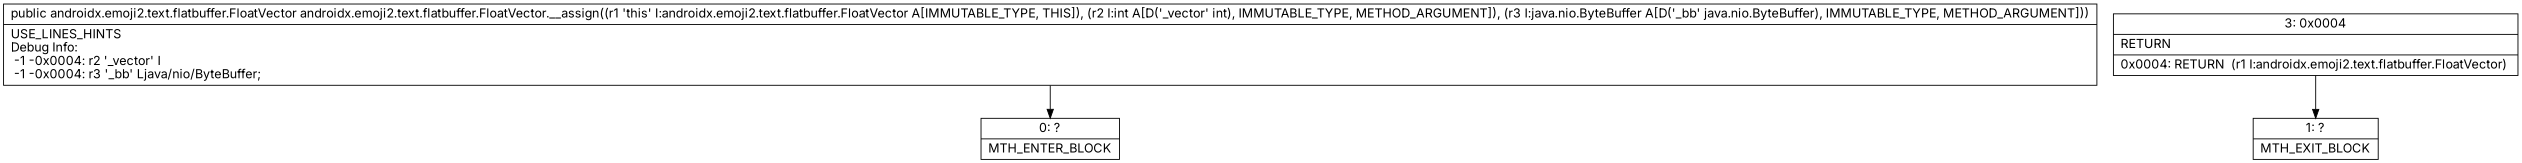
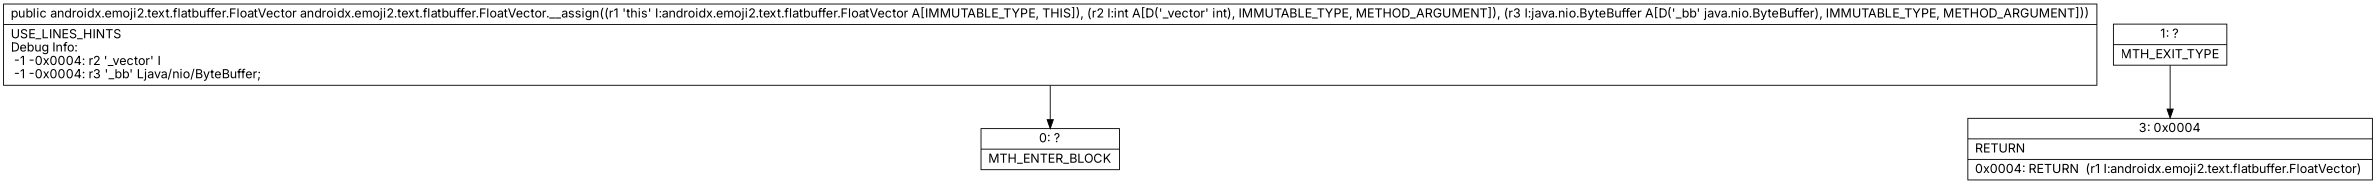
  digraph {
    fontname=Inter
    node [fontname=Inter shape=record]
    edge [fontname=Inter]
    n1 [label="{0\:\ ?|MTH_ENTER_BLOCK\l}"]
    n2 [label="{3\:\ 0x0004|RETURN\l|0x0004: RETURN  (r1 I:androidx.emoji2.text.flatbuffer.FloatVector) \l}"]
-   n3 [label="{1\:\ ?|MTH_EXIT_BLOCK\l}"]
+   n3 [label="{1\:\ ?|MTH_EXIT_TYPE\l}"]
    n4 [label="{public androidx.emoji2.text.flatbuffer.FloatVector androidx.emoji2.text.flatbuffer.FloatVector.__assign((r1 'this' I:androidx.emoji2.text.flatbuffer.FloatVector A[IMMUTABLE_TYPE, THIS]), (r2 I:int A[D('_vector' int), IMMUTABLE_TYPE, METHOD_ARGUMENT]), (r3 I:java.nio.ByteBuffer A[D('_bb' java.nio.ByteBuffer), IMMUTABLE_TYPE, METHOD_ARGUMENT]))  | USE_LINES_HINTS\lDebug Info:\l  \-1 \-0x0004: r2 '_vector' I\l  \-1 \-0x0004: r3 '_bb' Ljava\/nio\/ByteBuffer;\l}"]
-   n2 -> n3
+   n3 -> n2
    n4 -> n1
  }
